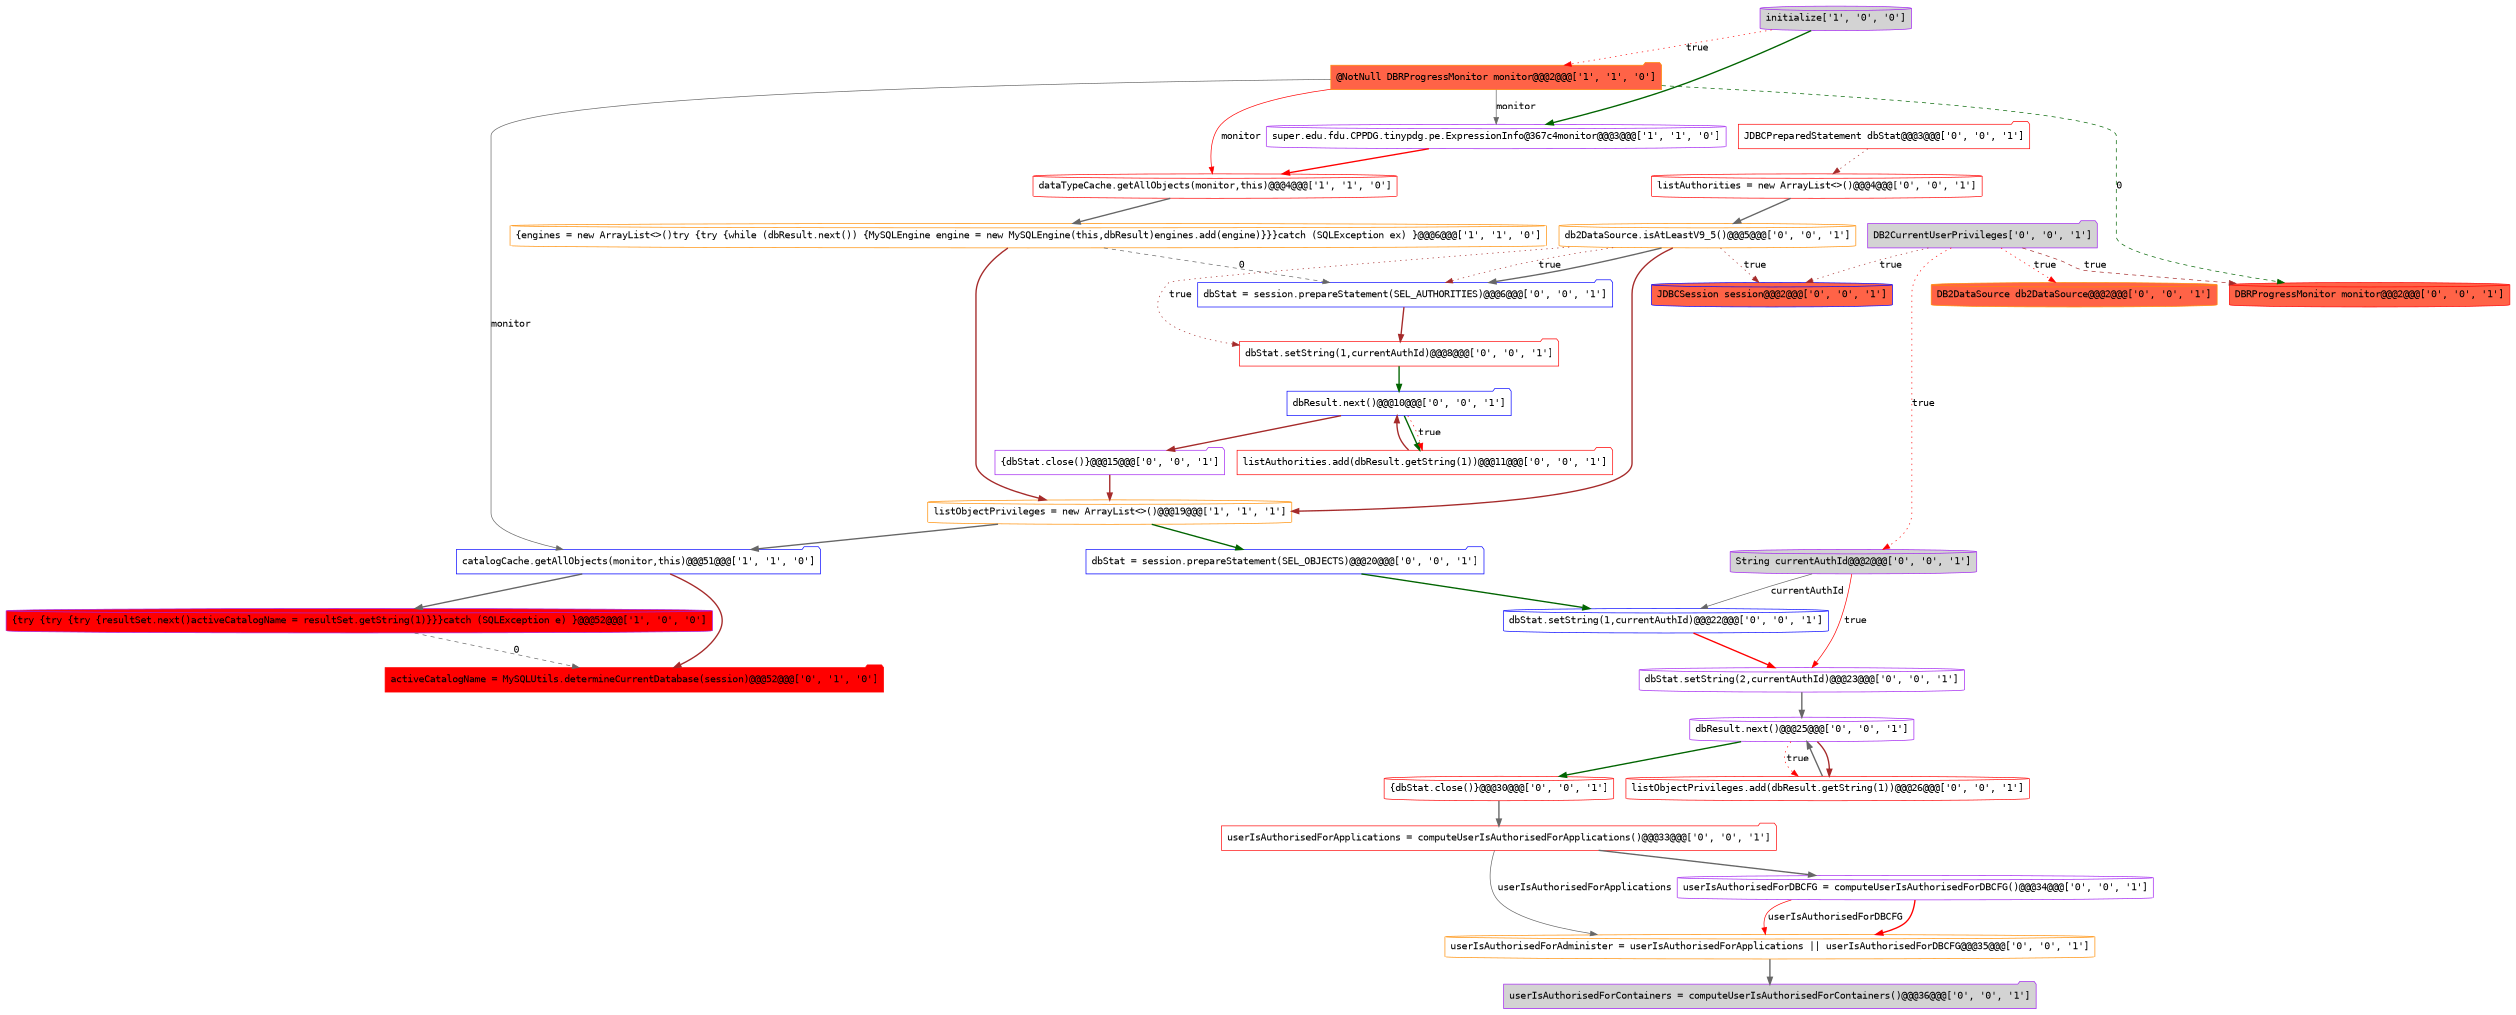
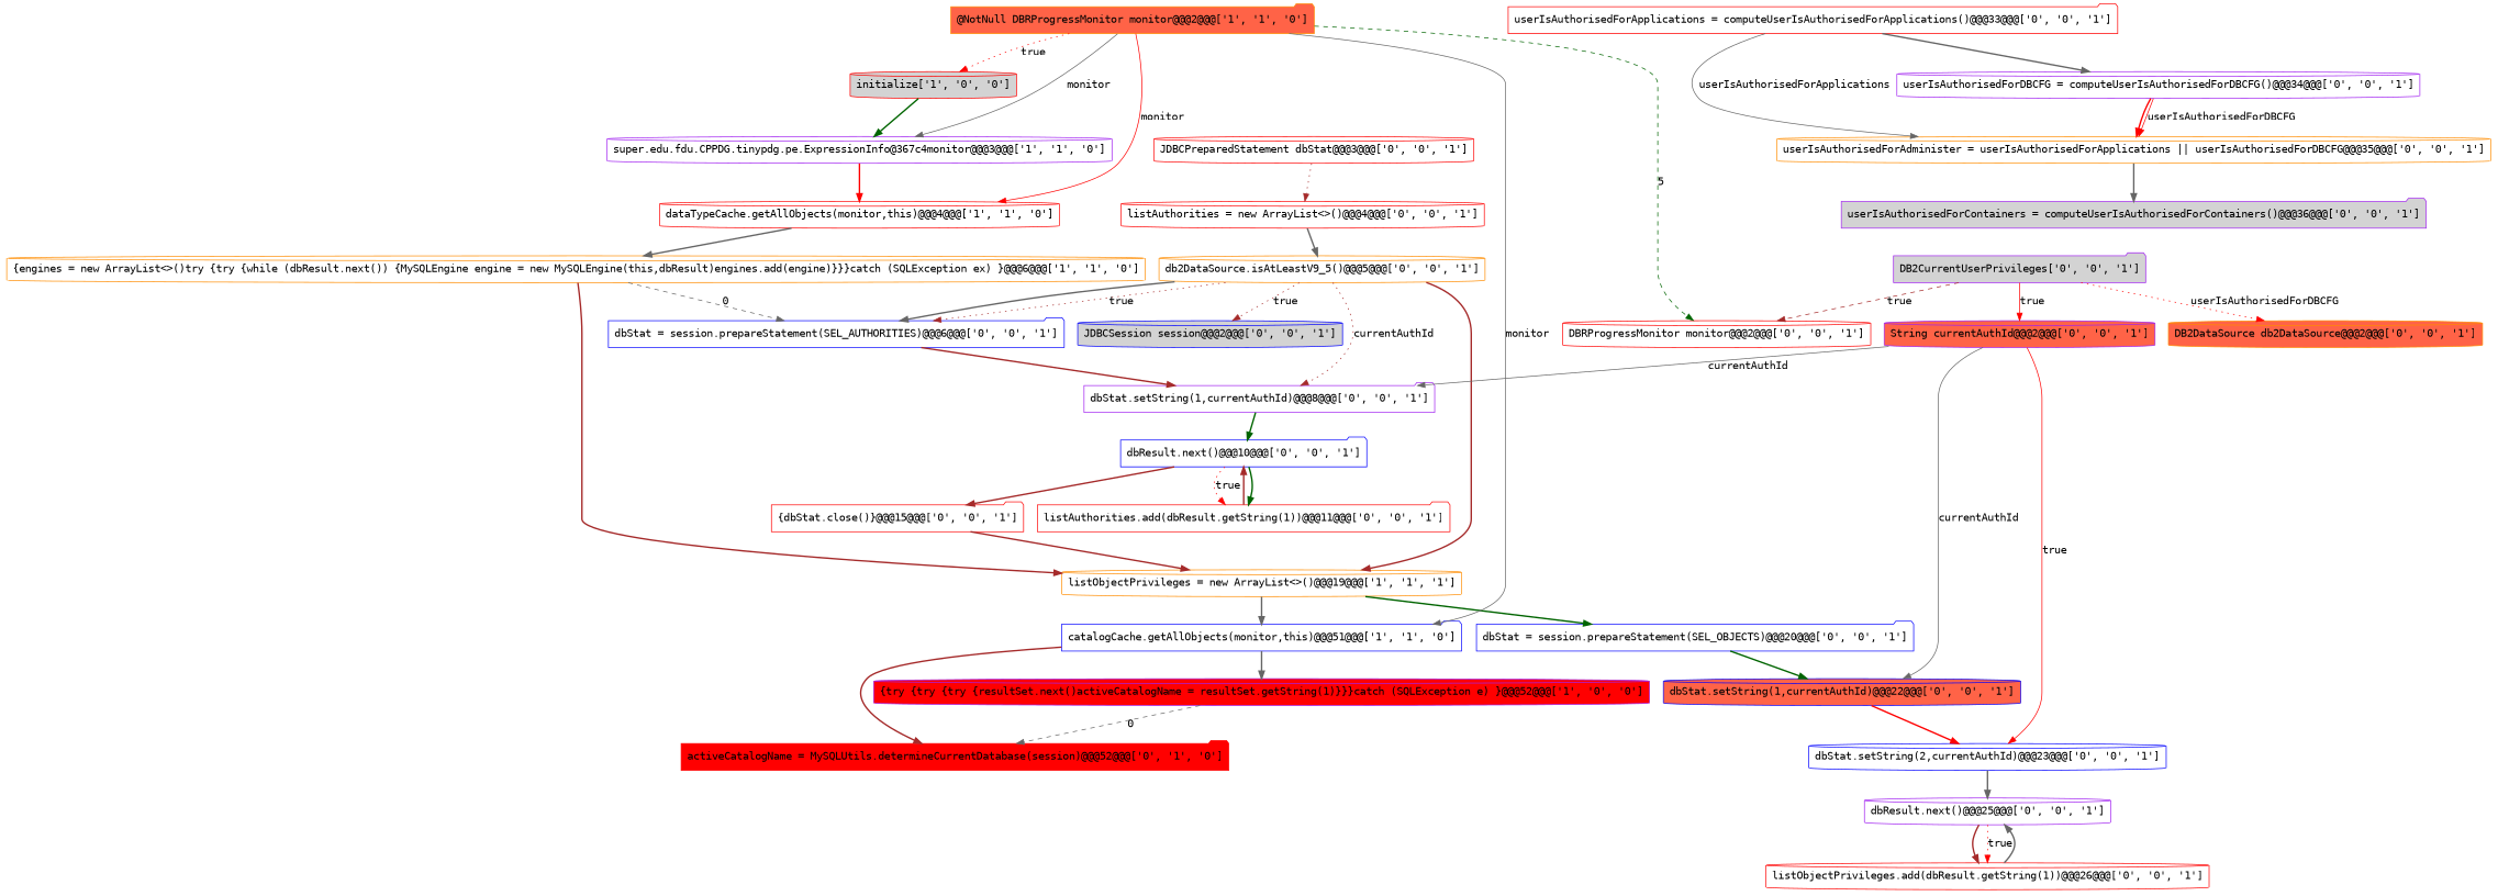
  digraph {
    fontname="DejaVu Sans Mono"
    node [color=red fillcolor=white fontname="DejaVu Sans Mono" shape=cylinder style=filled]
    edge [color=gray40 fontname="DejaVu Sans Mono" style=bold]
    n1 [color=darkorange label="{engines = new ArrayList<>()try {try {while (dbResult.next()) {MySQLEngine engine = new MySQLEngine(this,dbResult)engines.add(engine)}}}catch (SQLException ex) }@@@6@@@['1', '1', '0']"]
    n2 [color=darkorange label="listObjectPrivileges = new ArrayList<>()@@@19@@@['1', '1', '1']"]
    n3 [color=blue label="dbStat = session.prepareStatement(SEL_AUTHORITIES)@@@6@@@['0', '0', '1']" shape=folder]
    n4 [color=blue label="catalogCache.getAllObjects(monitor,this)@@@51@@@['1', '1', '0']" shape=folder]
    n5 [color=blue label="dbStat = session.prepareStatement(SEL_OBJECTS)@@@20@@@['0', '0', '1']" shape=folder]
-   n6 [label="dbStat.setString(1,currentAuthId)@@@8@@@['0', '0', '1']" shape=folder]
+   n6 [color=purple label="dbStat.setString(1,currentAuthId)@@@8@@@['0', '0', '1']" shape=folder]
    n7 [label="dataTypeCache.getAllObjects(monitor,this)@@@4@@@['1', '1', '0']"]
    n8 [color=purple label="super.edu.fdu.CPPDG.tinypdg.pe.ExpressionInfo@367c4monitor@@@3@@@['1', '1', '0']"]
    n9 [color=darkorange fillcolor=tomato label="@NotNull DBRProgressMonitor monitor@@@2@@@['1', '1', '0']" shape=folder]
-   n10 [fillcolor=tomato label="DBRProgressMonitor monitor@@@2@@@['0', '0', '1']"]
+   n10 [label="DBRProgressMonitor monitor@@@2@@@['0', '0', '1']"]
    n11 [label="listAuthorities.add(dbResult.getString(1))@@@11@@@['0', '0', '1']" shape=folder]
    n12 [color=blue label="dbResult.next()@@@10@@@['0', '0', '1']" shape=folder]
-   n13 [color=purple label="{dbStat.close()}@@@15@@@['0', '0', '1']" shape=folder]
+   n13 [label="{dbStat.close()}@@@15@@@['0', '0', '1']" shape=folder]
    n14 [label="listAuthorities = new ArrayList<>()@@@4@@@['0', '0', '1']"]
    n15 [color=darkorange label="db2DataSource.isAtLeastV9_5()@@@5@@@['0', '0', '1']"]
-   n16 [color=blue fillcolor=tomato label="JDBCSession session@@@2@@@['0', '0', '1']"]
-   n17 [color=purple fillcolor=lightgray label="initialize['1', '0', '0']"]
+   n16 [color=blue fillcolor=lightgray label="JDBCSession session@@@2@@@['0', '0', '1']"]
+   n17 [fillcolor=lightgray label="initialize['1', '0', '0']"]
    n18 [color=darkorange label="userIsAuthorisedForAdminister = userIsAuthorisedForApplications || userIsAuthorisedForDBCFG@@@35@@@['0', '0', '1']"]
    n19 [color=purple fillcolor=lightgray label="userIsAuthorisedForContainers = computeUserIsAuthorisedForContainers()@@@36@@@['0', '0', '1']" shape=folder]
-   n20 [label="{dbStat.close()}@@@30@@@['0', '0', '1']"]
    n21 [label="userIsAuthorisedForApplications = computeUserIsAuthorisedForApplications()@@@33@@@['0', '0', '1']" shape=folder]
    n22 [color=purple label="userIsAuthorisedForDBCFG = computeUserIsAuthorisedForDBCFG()@@@34@@@['0', '0', '1']"]
    n23 [color=purple fillcolor=red label="{try {try {try {resultSet.next()activeCatalogName = resultSet.getString(1)}}}catch (SQLException e) }@@@52@@@['1', '0', '0']"]
    n24 [fillcolor=red label="activeCatalogName = MySQLUtils.determineCurrentDatabase(session)@@@52@@@['0', '1', '0']" shape=folder]
-   n25 [color=blue label="dbStat.setString(1,currentAuthId)@@@22@@@['0', '0', '1']"]
-   n26 [color=purple label="dbStat.setString(2,currentAuthId)@@@23@@@['0', '0', '1']"]
+   n25 [color=blue fillcolor=tomato label="dbStat.setString(1,currentAuthId)@@@22@@@['0', '0', '1']"]
+   n26 [color=blue label="dbStat.setString(2,currentAuthId)@@@23@@@['0', '0', '1']"]
    n27 [color=purple label="dbResult.next()@@@25@@@['0', '0', '1']"]
    n28 [label="listObjectPrivileges.add(dbResult.getString(1))@@@26@@@['0', '0', '1']"]
-   n29 [label="JDBCPreparedStatement dbStat@@@3@@@['0', '0', '1']" shape=folder]
+   n29 [label="JDBCPreparedStatement dbStat@@@3@@@['0', '0', '1']"]
    n30 [color=purple fillcolor=lightgray label="DB2CurrentUserPrivileges['0', '0', '1']" shape=folder]
    n31 [color=darkorange fillcolor=tomato label="DB2DataSource db2DataSource@@@2@@@['0', '0', '1']"]
-   n32 [color=purple fillcolor=lightgray label="String currentAuthId@@@2@@@['0', '0', '1']"]
+   n32 [color=purple fillcolor=tomato label="String currentAuthId@@@2@@@['0', '0', '1']"]
    n1 -> n2 [color=brown]
    n1 -> n3 [label=0 style=dashed]
    n2 -> n4
    n2 -> n5 [color=darkgreen]
    n3 -> n6 [color=brown]
    n4 -> n23
    n4 -> n24 [color=brown]
    n5 -> n25 [color=darkgreen]
    n6 -> n12 [color=darkgreen]
    n7 -> n1
    n8 -> n7 [color=red]
    n9 -> n4 [label=monitor style=solid]
    n9 -> n7 [color=red label=monitor style=solid]
    n9 -> n8 [label=monitor style=solid]
-   n9 -> n10 [color=darkgreen label=0 style=dashed]
+   n9 -> n10 [color=darkgreen label=5 style=dashed]
    n11 -> n12 [color=brown]
    n12 -> n11 [color=darkgreen]
    n12 -> n11 [color=red label=true style=dotted]
    n12 -> n13 [color=brown]
    n13 -> n2 [color=brown]
    n14 -> n15
    n15 -> n2 [color=brown]
    n15 -> n3 [color=brown label=true style=dotted]
    n15 -> n3
-   n15 -> n6 [color=brown label=true style=dotted]
+   n15 -> n6 [color=brown label=currentAuthId style=dotted]
    n15 -> n16 [color=brown label=true style=dotted]
    n17 -> n8 [color=darkgreen]
-   n17 -> n9 [color=red label=true style=dotted]
+   n9 -> n17 [color=red label=true style=dotted]
    n18 -> n19
-   n20 -> n21
    n21 -> n18 [label=userIsAuthorisedForApplications style=solid]
    n21 -> n22
    n22 -> n18 [color=red]
    n22 -> n18 [color=red label=userIsAuthorisedForDBCFG style=solid]
    n23 -> n24 [label=0 style=dashed]
    n25 -> n26 [color=red]
    n26 -> n27
-   n27 -> n20 [color=darkgreen]
    n27 -> n28 [color=brown]
    n27 -> n28 [color=red label=true style=dotted]
    n28 -> n27
    n29 -> n14 [color=brown style=dotted]
    n30 -> n10 [color=brown label=true style=dashed]
-   n30 -> n16 [color=brown label=true style=dotted]
-   n30 -> n31 [color=red label=true style=dotted]
-   n30 -> n32 [color=red label=true style=dotted]
+   n30 -> n31 [color=red label=userIsAuthorisedForDBCFG style=dotted]
+   n30 -> n32 [color=red label=true style=solid]
+   n32 -> n6 [label=currentAuthId style=solid]
    n32 -> n25 [label=currentAuthId style=solid]
    n32 -> n26 [color=red label=true style=solid]
  }
